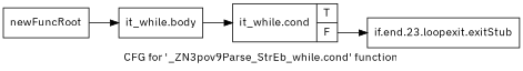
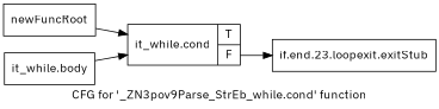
  digraph {
    fontname="IBM Plex Sans"
    label="CFG for '_ZN3pov9Parse_StrEb_while.cond' function"
    rankdir=LR
    node [fontname="IBM Plex Sans" shape=record]
    edge [fontname="IBM Plex Sans"]
    n1 [label="{newFuncRoot}"]
    n2 [label="{it_while.cond|{<s0>T|<s1>F}}"]
    n3 [label="{if.end.23.loopexit.exitStub}"]
    n4 [label="{it_while.body}"]
-   n1 -> n4
+   n1 -> n2
    n2 -> n3 [tailport=s1]
    n4 -> n2
  }
